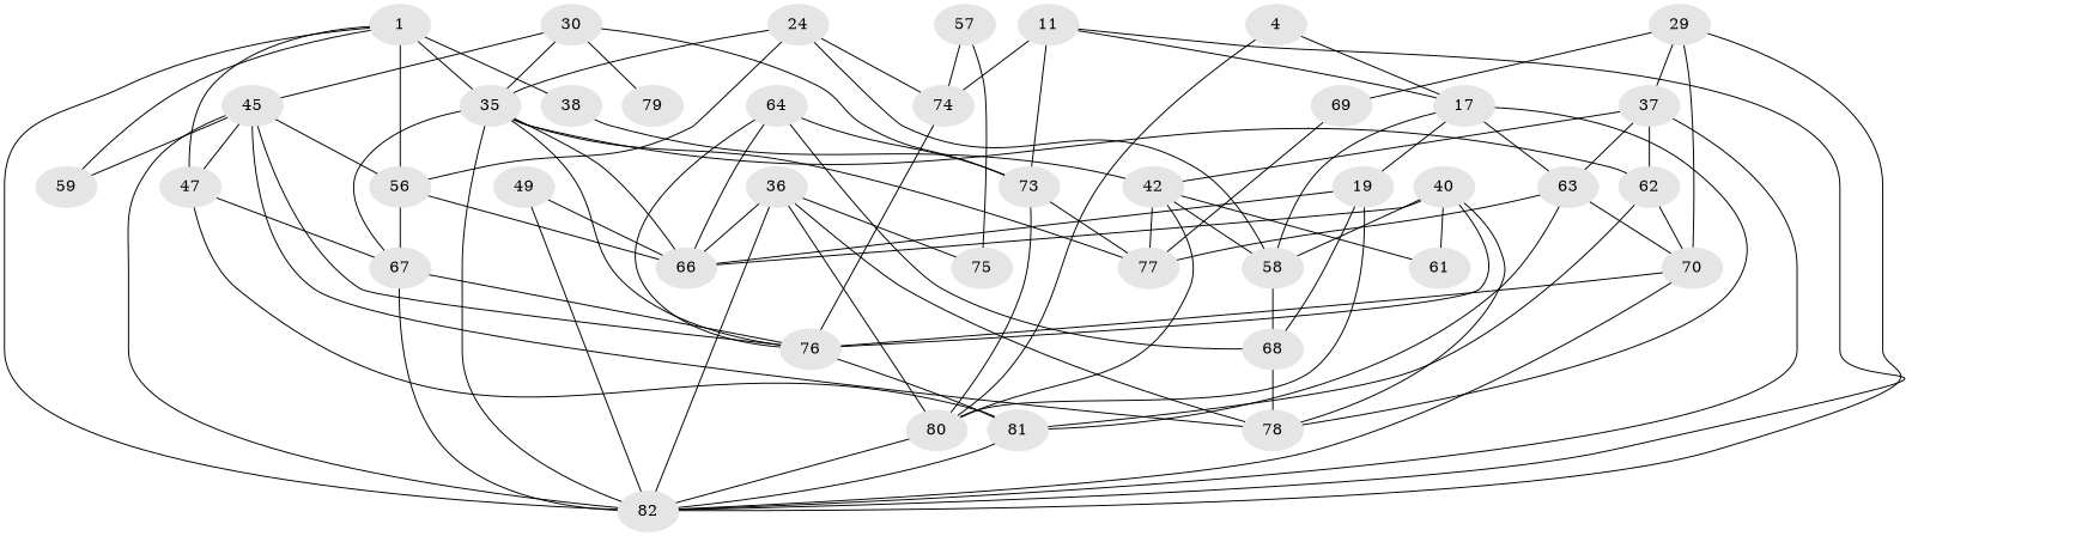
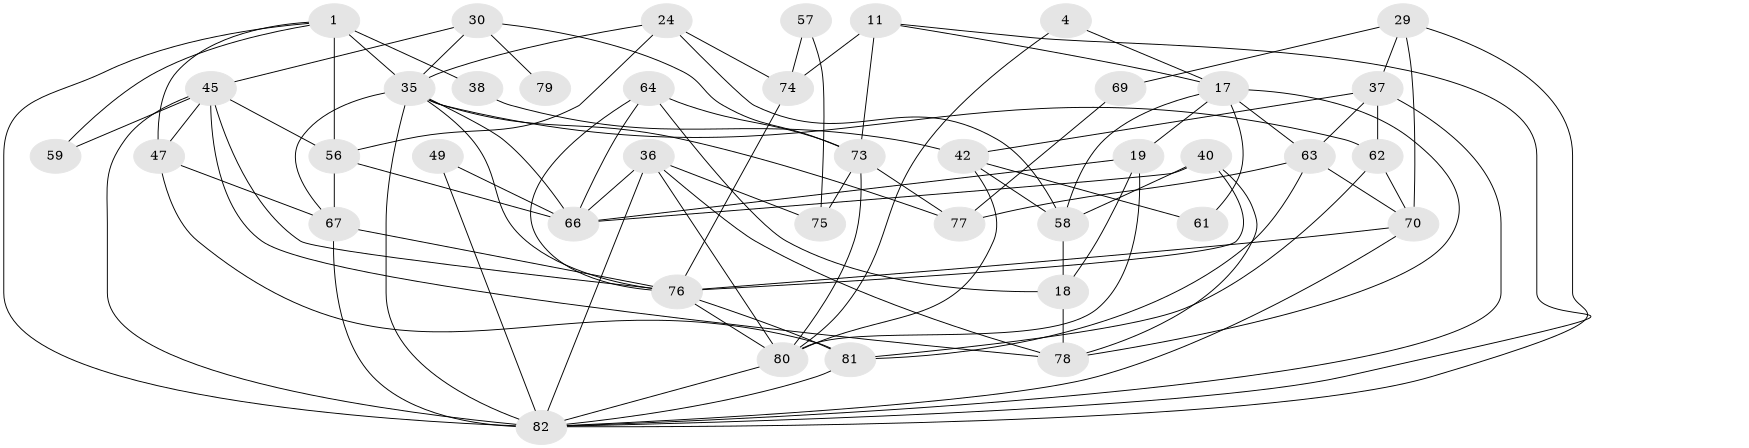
  graph {
    node [color=gray90 style=filled]
    35 [super="+10+14"]
    82 [super="+43+71"]
    66 [super="+15+20+21"]
    62
    67
    76 [super="+72"]
    77 [super="+65+50"]
    1
    38
    47
    56 [super="+54"]
    59
    42 [super="+32"]
    81 [super="+26+60"]
    17 [super="+16"]
    19
    58 [super="+27"]
    63 [super="+13+46+41"]
    78 [super="+12"]
    4
    80 [super="+53"]
    11 [super="+6"]
    73 [super="+28+52+39"]
    74
    75 [super="+33"]
-   68
+   68 [label=18]
    70 [super="+48"]
    24
    61 [super="+51"]
    29
    37
    69
    30
    45 [super="+34"]
    79
    36
    40 [super="+5"]
    49
    57
    64 [super="+55"]
    35 -- 82 [weight=2]
    35 -- 66
    35 -- 62
    35 -- 67
    35 -- 76
    35 -- 77 [weight=2]
    62 -- 81
    62 -- 70
    67 -- 82
    67 -- 76
    76 -- 81 [weight=2]
+   76 -- 80
    1 -- 35
    1 -- 82
    1 -- 38
    1 -- 47
    1 -- 56 [weight=2]
    1 -- 59
    38 -- 42
    47 -- 67
    47 -- 81
    56 -- 66
    56 -- 67
-   42 -- 77 [weight=2]
    42 -- 58
    42 -- 80
    42 -- 61
    81 -- 82
    17 -- 19 [weight=2]
    17 -- 58
    17 -- 63 [weight=3]
    17 -- 78
    19 -- 66
    19 -- 80 [weight=2]
    19 -- 68
    58 -- 68 [weight=2]
    63 -- 77 [weight=2]
    63 -- 81
    63 -- 70
    4 -- 17
    4 -- 80
    80 -- 82 [weight=2]
    11 -- 82
    11 -- 17
    11 -- 73
    11 -- 74 [weight=2]
    73 -- 77 [weight=2]
    73 -- 80 [weight=2]
+   73 -- 75
    74 -- 76
    68 -- 78
    70 -- 82
    70 -- 76 [weight=2]
    24 -- 35
    24 -- 56
    24 -- 58
    24 -- 74
    29 -- 82
    29 -- 70
    29 -- 37
    29 -- 69
    37 -- 82
    37 -- 62
    37 -- 42
    37 -- 63
    69 -- 77
    30 -- 35
    30 -- 73
    30 -- 45
    30 -- 79
    45 -- 82 [weight=3]
    45 -- 76 [weight=2]
    45 -- 47
    45 -- 56 [weight=2]
    45 -- 59
    45 -- 78
    36 -- 82
    36 -- 66
    36 -- 78
    36 -- 80
    36 -- 75 [weight=2]
    40 -- 66
    40 -- 76
    40 -- 58
    40 -- 78
-   40 -- 61
+   17 -- 61
    49 -- 82
    49 -- 66
    57 -- 74
    57 -- 75
    64 -- 66
    64 -- 76
    64 -- 73 [weight=2]
    64 -- 68
  }
